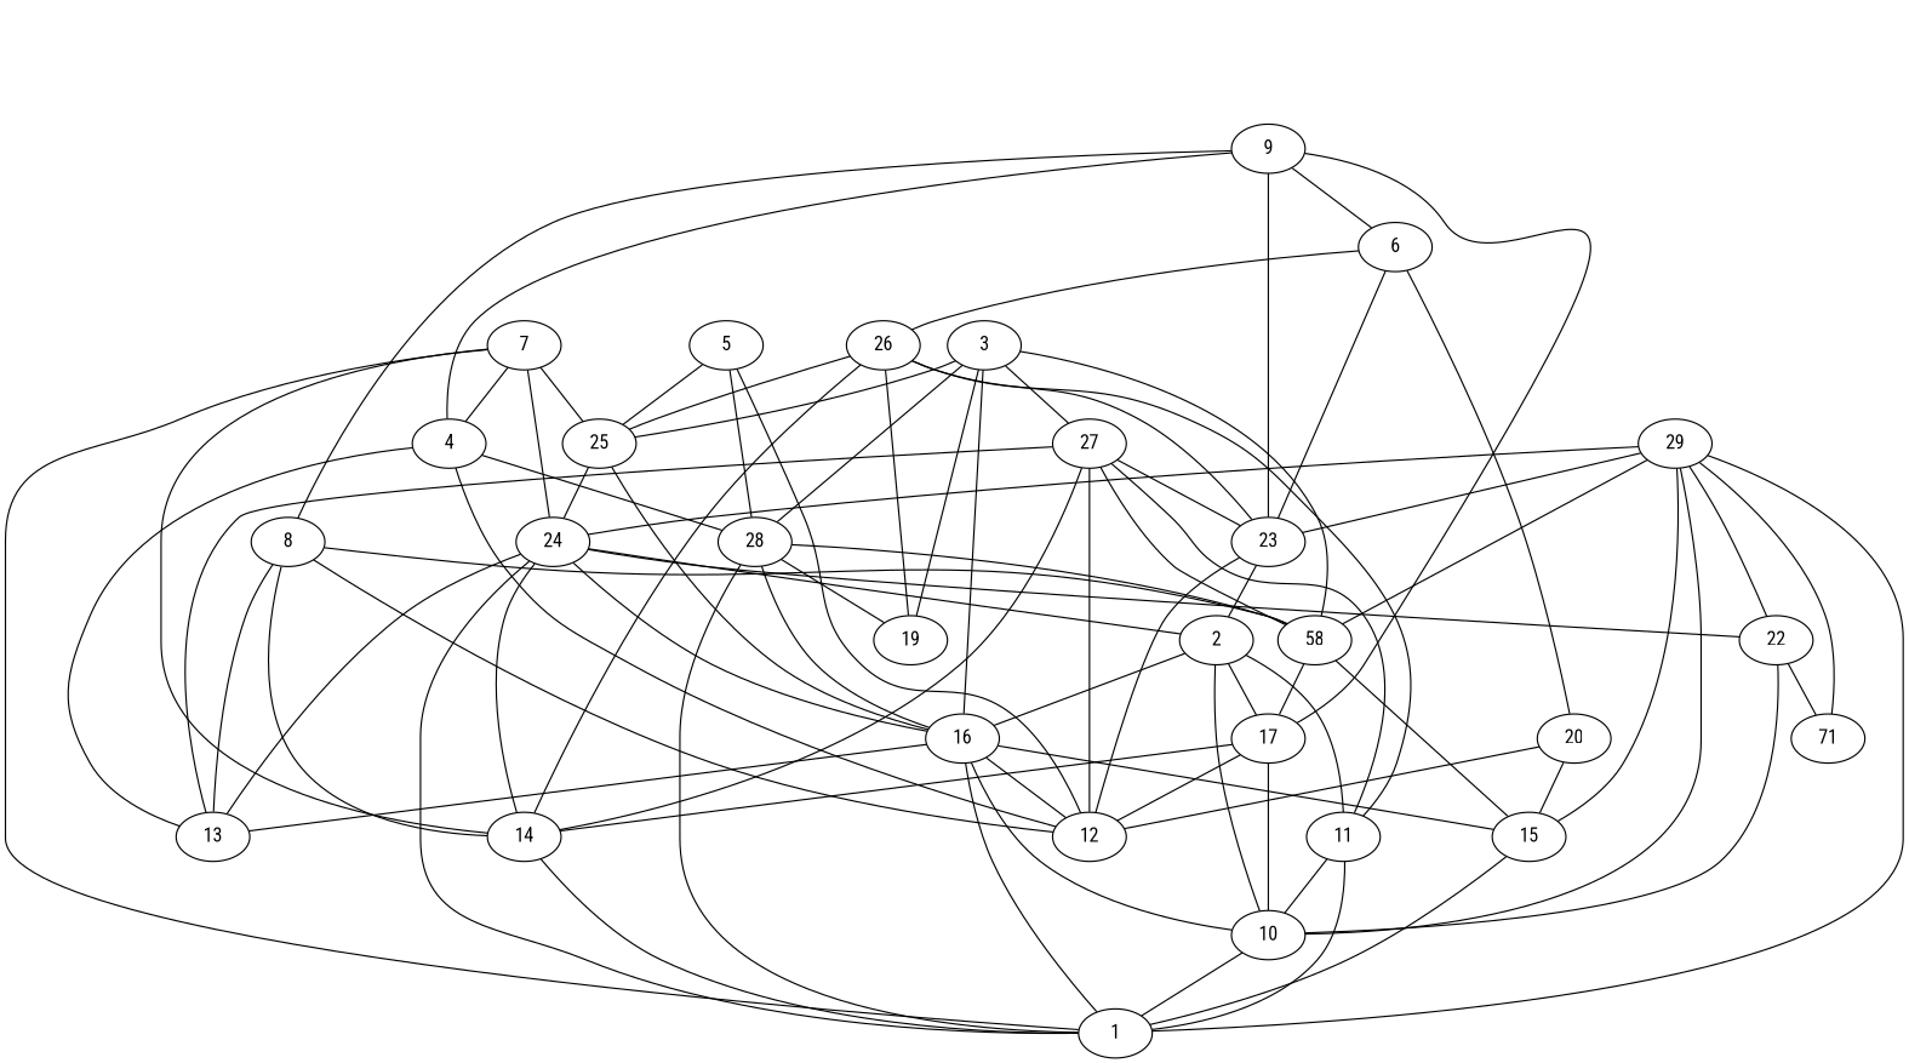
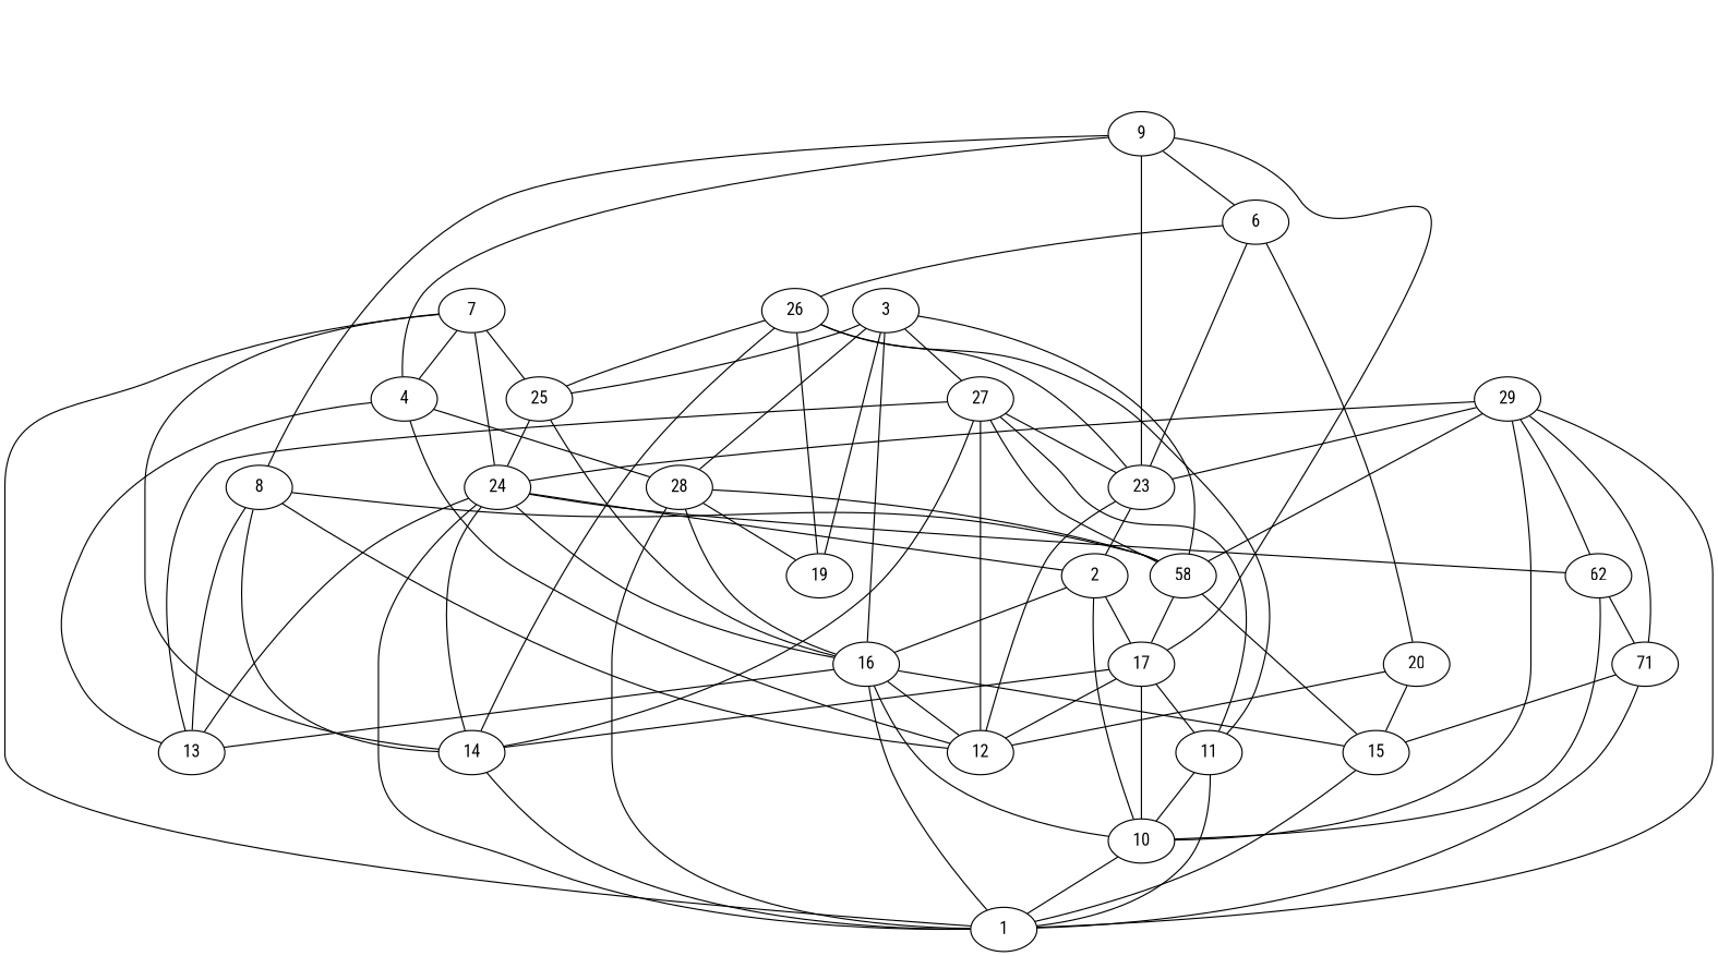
  digraph {
    fontname="Roboto Condensed"
    node [fontname="Roboto Condensed"]
    edge [color=black dir=none fontname="Roboto Condensed"]
    4
    12
    28
    13
    8
    n6 [label=58]
    14
    17
    15
    1
-   22
+   22 [label=62]
    n12 [label=71]
    10
    9
    6
    23
    26
    20
    2
    24
    16
    11
    19
    29
    3
    27
    25
    7
-   5
    subgraph sub_1 {
      4
      12
      28
      13
      8
      n6
      14
      17
      15
      1
      22
      n12
      10
      9
      6
      23
      26
      20
      2
      24
      16
      11
      19
      29
      3
      27
      25
      7
-     5
    }
    4 -> 12
    4 -> 28
    4 -> 13
    28 -> n6
    28 -> 1
    28 -> 16
    28 -> 19
    8 -> 12
    8 -> 13
    8 -> n6
    8 -> 14
    n6 -> 17
    n6 -> 15
    14 -> 1
    17 -> 12
    17 -> 14
    17 -> 10
    15 -> 1
    22 -> n12
    22 -> 10
-   29 -> 15
+   n12 -> 15
+   n12 -> 1
    10 -> 1
    9 -> 4
    9 -> 8
    9 -> 17
    9 -> 6
    9 -> 23
    6 -> 23
    6 -> 26
    6 -> 20
    23 -> 12
    23 -> 2
    26 -> 14
    26 -> 23
    26 -> 11
    26 -> 19
    26 -> 25
    20 -> 12
    20 -> 15
    2 -> 17
    2 -> 10
    2 -> 16
-   2 -> 11
+   17 -> 11
    24 -> 13
    24 -> 14
    24 -> 1
    24 -> 22
    24 -> 2
    24 -> 16
    16 -> 12
    16 -> 13
    16 -> 15
    16 -> 1
    16 -> 10
    11 -> 1
    11 -> 10
    29 -> n6
    29 -> 1
    29 -> 22
    29 -> n12
    29 -> 10
    29 -> 23
    29 -> 24
    3 -> 28
    3 -> n6
    3 -> 16
    3 -> 19
    3 -> 27
    3 -> 25
    27 -> 12
    27 -> 13
    27 -> n6
    27 -> 14
    27 -> 23
    27 -> 11
    25 -> 24
    25 -> 16
    7 -> 4
    7 -> 14
    7 -> 1
    7 -> 24
    7 -> 25
-   5 -> 12
-   5 -> 28
-   5 -> 25
  }
